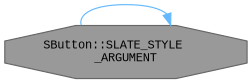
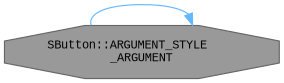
  digraph {
    rankdir=RL
    fontname="Liberation Mono"
-   n1 [color=gray40 fillcolor=grey60 fontcolor=black fontname="Liberation Mono" fontsize=10 height=0.2 label="SButton::SLATE_STYLE\l_ARGUMENT" shape=octagon style=filled width=0.4]
+   n1 [color=gray40 fillcolor=grey60 fontcolor=black fontname="Liberation Mono" fontsize=10 height=0.2 label="SButton::ARGUMENT_STYLE\l_ARGUMENT" shape=octagon style=filled width=0.4]
    n1 -> n1 [color=steelblue1 dir=back fontname="Liberation Mono" fontsize=10 labelfontname=Helvetica labelfontsize=10 style=solid]
  }
